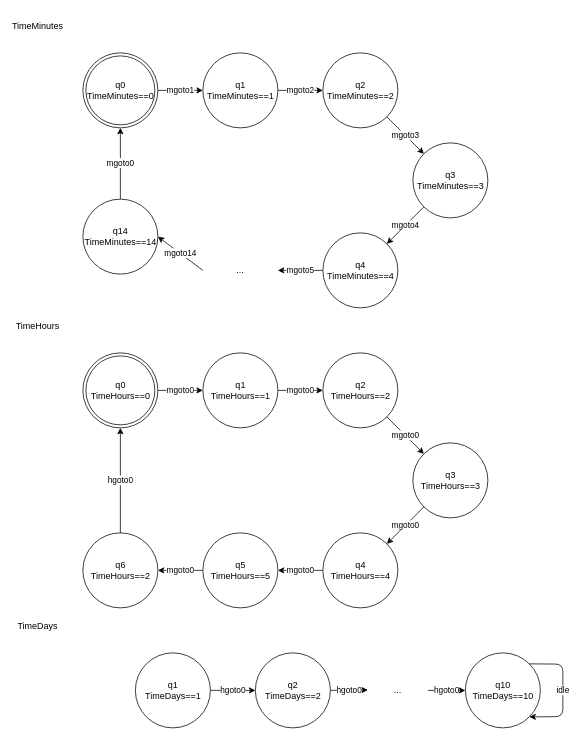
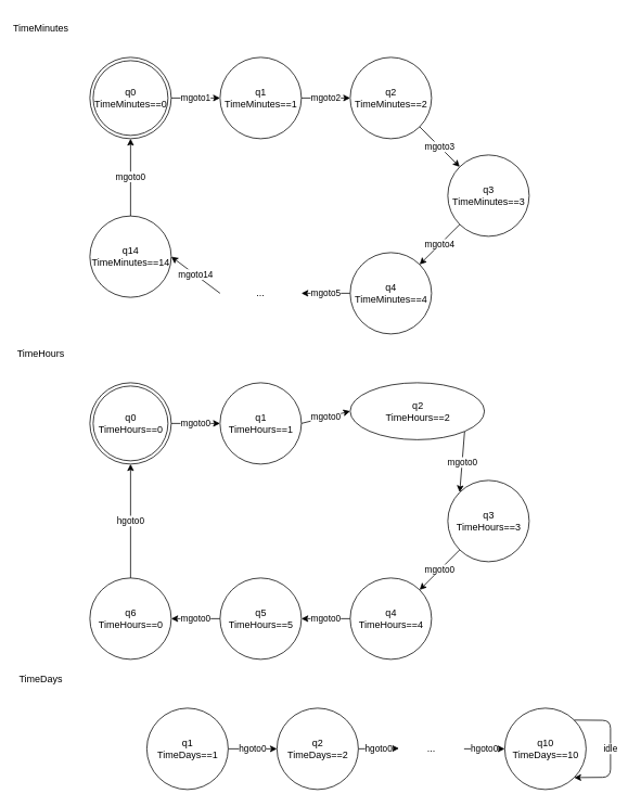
  <mxCell id="0" />
  <mxCell id="1" parent="0" />
  <mxCell id="2" value="TimeMinutes" style="text;html=1;strokeColor=none;fillColor=none;align=center;verticalAlign=middle;whiteSpace=wrap;rounded=0;" parent="1" vertex="1"><mxGeometry x="20" y="20" width="60" height="30" as="geometry" /></mxCell>
  <mxCell id="3" value="mgoto1" style="edgeStyle=none;html=1;exitX=1;exitY=0.5;exitDx=0;exitDy=0;entryX=0;entryY=0.5;entryDx=0;entryDy=0;" edge="1" parent="1" source="4" target="6"><mxGeometry relative="1" as="geometry" /></mxCell>
  <mxCell id="4" value="q0&lt;br&gt;TimeMinutes==0" style="ellipse;shape=doubleEllipse;html=1;dashed=0;whitespace=wrap;aspect=fixed;" parent="1" vertex="1"><mxGeometry x="110" y="70" width="100" height="100" as="geometry" /></mxCell>
  <mxCell id="5" value="mgoto2" style="edgeStyle=none;html=1;exitX=1;exitY=0.5;exitDx=0;exitDy=0;entryX=0;entryY=0.5;entryDx=0;entryDy=0;" edge="1" parent="1" source="6" target="8"><mxGeometry relative="1" as="geometry" /></mxCell>
  <mxCell id="6" value="q1&lt;br&gt;TimeMinutes==1" style="shape=ellipse;html=1;dashed=0;whitespace=wrap;aspect=fixed;perimeter=ellipsePerimeter;" parent="1" vertex="1"><mxGeometry x="270" y="70" width="100" height="100" as="geometry" /></mxCell>
  <mxCell id="7" value="mgoto3" style="edgeStyle=none;html=1;exitX=1;exitY=1;exitDx=0;exitDy=0;entryX=0;entryY=0;entryDx=0;entryDy=0;" edge="1" parent="1" source="8" target="10"><mxGeometry relative="1" as="geometry" /></mxCell>
  <mxCell id="8" value="q2&lt;br&gt;TimeMinutes==2" style="shape=ellipse;html=1;dashed=0;whitespace=wrap;aspect=fixed;perimeter=ellipsePerimeter;" vertex="1" parent="1"><mxGeometry x="430" y="70" width="100" height="100" as="geometry" /></mxCell>
  <mxCell id="9" value="mgoto4" style="edgeStyle=none;html=1;exitX=0;exitY=1;exitDx=0;exitDy=0;entryX=1;entryY=0;entryDx=0;entryDy=0;" edge="1" parent="1" source="10" target="15"><mxGeometry relative="1" as="geometry"><mxPoint x="510" y="340" as="targetPoint" /></mxGeometry></mxCell>
  <mxCell id="10" value="q3&lt;br&gt;TimeMinutes==3" style="shape=ellipse;html=1;dashed=0;whitespace=wrap;aspect=fixed;perimeter=ellipsePerimeter;" vertex="1" parent="1"><mxGeometry x="550" y="190" width="100" height="100" as="geometry" /></mxCell>
  <mxCell id="11" value="mgoto14" style="edgeStyle=none;html=1;entryX=1;entryY=0.5;entryDx=0;entryDy=0;" edge="1" parent="1" target="13"><mxGeometry relative="1" as="geometry"><mxPoint x="280" y="360" as="targetPoint" /><mxPoint x="270" y="360" as="sourcePoint" /></mxGeometry></mxCell>
  <mxCell id="12" value="mgoto0" style="edgeStyle=none;html=1;exitX=0.5;exitY=0;exitDx=0;exitDy=0;entryX=0.5;entryY=1;entryDx=0;entryDy=0;" edge="1" parent="1" source="13" target="4"><mxGeometry relative="1" as="geometry" /></mxCell>
  <mxCell id="13" value="q14&lt;br&gt;TimeMinutes==14" style="shape=ellipse;html=1;dashed=0;whitespace=wrap;aspect=fixed;perimeter=ellipsePerimeter;" vertex="1" parent="1"><mxGeometry x="110" y="265" width="100" height="100" as="geometry" /></mxCell>
  <mxCell id="14" value="mgoto5" style="edgeStyle=none;html=1;exitX=0;exitY=0.5;exitDx=0;exitDy=0;" edge="1" parent="1" source="15"><mxGeometry relative="1" as="geometry"><mxPoint x="370" y="360" as="targetPoint" /></mxGeometry></mxCell>
  <mxCell id="15" value="q4&lt;br&gt;TimeMinutes==4" style="shape=ellipse;html=1;dashed=0;whitespace=wrap;aspect=fixed;perimeter=ellipsePerimeter;" vertex="1" parent="1"><mxGeometry x="430" y="310" width="100" height="100" as="geometry" /></mxCell>
  <mxCell id="16" value="..." style="text;html=1;strokeColor=none;fillColor=none;align=center;verticalAlign=middle;whiteSpace=wrap;rounded=0;" vertex="1" parent="1"><mxGeometry x="290" y="345" width="60" height="30" as="geometry" /></mxCell>
  <mxCell id="17" value="TimeHours" style="text;html=1;strokeColor=none;fillColor=none;align=center;verticalAlign=middle;whiteSpace=wrap;rounded=0;" vertex="1" parent="1"><mxGeometry x="20" y="420" width="60" height="30" as="geometry" /></mxCell>
  <mxCell id="18" value="mgoto0" style="edgeStyle=none;html=1;exitX=1;exitY=0.5;exitDx=0;exitDy=0;entryX=0;entryY=0.5;entryDx=0;entryDy=0;" edge="1" parent="1" source="19" target="21"><mxGeometry relative="1" as="geometry" /></mxCell>
  <mxCell id="19" value="q0&lt;br&gt;TimeHours==0" style="ellipse;shape=doubleEllipse;html=1;dashed=0;whitespace=wrap;aspect=fixed;" vertex="1" parent="1"><mxGeometry x="110" y="470" width="100" height="100" as="geometry" /></mxCell>
  <mxCell id="20" value="mgoto0" style="edgeStyle=none;html=1;exitX=1;exitY=0.5;exitDx=0;exitDy=0;entryX=0;entryY=0.5;entryDx=0;entryDy=0;" edge="1" parent="1" source="21" target="23"><mxGeometry relative="1" as="geometry" /></mxCell>
  <mxCell id="21" value="q1&lt;br&gt;TimeHours==1" style="shape=ellipse;html=1;dashed=0;whitespace=wrap;aspect=fixed;perimeter=ellipsePerimeter;" vertex="1" parent="1"><mxGeometry x="270" y="470" width="100" height="100" as="geometry" /></mxCell>
  <mxCell id="22" value="mgoto0" style="edgeStyle=none;html=1;exitX=1;exitY=1;exitDx=0;exitDy=0;entryX=0;entryY=0;entryDx=0;entryDy=0;" edge="1" parent="1" source="23" target="25"><mxGeometry relative="1" as="geometry" /></mxCell>
- <mxCell id="23" value="q2&lt;br&gt;TimeHours==2" style="shape=ellipse;html=1;dashed=0;whitespace=wrap;aspect=fixed;perimeter=ellipsePerimeter;" vertex="1" parent="1"><mxGeometry x="430" y="470" width="100" height="100" as="geometry" /></mxCell>
+ <mxCell id="23" value="q2&lt;br&gt;TimeHours==2" style="shape=ellipse;html=1;dashed=0;whitespace=wrap;aspect=fixed;perimeter=ellipsePerimeter;" vertex="1" parent="1"><mxGeometry x="430" y="470" width="165" height="70" as="geometry" /></mxCell>
  <mxCell id="24" value="mgoto0" style="edgeStyle=none;html=1;exitX=0;exitY=1;exitDx=0;exitDy=0;entryX=1;entryY=0;entryDx=0;entryDy=0;" edge="1" parent="1" source="25" target="30"><mxGeometry relative="1" as="geometry"><mxPoint x="510" y="740" as="targetPoint" /></mxGeometry></mxCell>
  <mxCell id="25" value="q3&lt;br&gt;TimeHours==3" style="shape=ellipse;html=1;dashed=0;whitespace=wrap;aspect=fixed;perimeter=ellipsePerimeter;" vertex="1" parent="1"><mxGeometry x="550" y="590" width="100" height="100" as="geometry" /></mxCell>
  <mxCell id="26" value="mgoto0" style="edgeStyle=none;html=1;entryX=1;entryY=0.5;entryDx=0;entryDy=0;exitX=0;exitY=0.5;exitDx=0;exitDy=0;" edge="1" parent="1" target="28" source="31"><mxGeometry relative="1" as="geometry"><mxPoint x="280" y="760" as="targetPoint" /><mxPoint x="250" y="760" as="sourcePoint" /></mxGeometry></mxCell>
  <mxCell id="27" value="hgoto0" style="edgeStyle=none;html=1;exitX=0.5;exitY=0;exitDx=0;exitDy=0;entryX=0.5;entryY=1;entryDx=0;entryDy=0;" edge="1" parent="1" source="28" target="19"><mxGeometry relative="1" as="geometry" /></mxCell>
- <mxCell id="28" value="q6&lt;br&gt;TimeHours==2" style="shape=ellipse;html=1;dashed=0;whitespace=wrap;aspect=fixed;perimeter=ellipsePerimeter;" vertex="1" parent="1"><mxGeometry x="110" y="710" width="100" height="100" as="geometry" /></mxCell>
+ <mxCell id="28" value="q6&lt;br&gt;TimeHours==0" style="shape=ellipse;html=1;dashed=0;whitespace=wrap;aspect=fixed;perimeter=ellipsePerimeter;" vertex="1" parent="1"><mxGeometry x="110" y="710" width="100" height="100" as="geometry" /></mxCell>
  <mxCell id="29" value="mgoto0" style="edgeStyle=none;html=1;exitX=0;exitY=0.5;exitDx=0;exitDy=0;entryX=1;entryY=0.5;entryDx=0;entryDy=0;" edge="1" parent="1" source="30" target="31"><mxGeometry relative="1" as="geometry"><mxPoint x="380" y="759.5" as="targetPoint" /></mxGeometry></mxCell>
  <mxCell id="30" value="q4&lt;br&gt;TimeHours==4" style="shape=ellipse;html=1;dashed=0;whitespace=wrap;aspect=fixed;perimeter=ellipsePerimeter;" vertex="1" parent="1"><mxGeometry x="430" y="710" width="100" height="100" as="geometry" /></mxCell>
  <mxCell id="31" value="q5&lt;br&gt;TimeHours==5" style="shape=ellipse;html=1;dashed=0;whitespace=wrap;aspect=fixed;perimeter=ellipsePerimeter;" vertex="1" parent="1"><mxGeometry x="270" y="710" width="100" height="100" as="geometry" /></mxCell>
  <mxCell id="32" value="TimeDays" style="text;html=1;strokeColor=none;fillColor=none;align=center;verticalAlign=middle;whiteSpace=wrap;rounded=0;" vertex="1" parent="1"><mxGeometry x="20" y="820" width="60" height="30" as="geometry" /></mxCell>
  <mxCell id="33" value="hgoto0" style="edgeStyle=none;html=1;exitX=1;exitY=0.5;exitDx=0;exitDy=0;entryX=0;entryY=0.5;entryDx=0;entryDy=0;" edge="1" parent="1" source="34" target="36"><mxGeometry relative="1" as="geometry" /></mxCell>
  <mxCell id="34" value="q1&lt;br&gt;TimeDays==1" style="shape=ellipse;html=1;dashed=0;whitespace=wrap;aspect=fixed;perimeter=ellipsePerimeter;" vertex="1" parent="1"><mxGeometry x="180" y="870" width="100" height="100" as="geometry" /></mxCell>
  <mxCell id="35" value="hgoto0" style="edgeStyle=none;html=1;exitX=1;exitY=0.5;exitDx=0;exitDy=0;" edge="1" parent="1" source="36"><mxGeometry relative="1" as="geometry"><mxPoint x="490" y="919.5" as="targetPoint" /></mxGeometry></mxCell>
  <mxCell id="36" value="q2&lt;br&gt;TimeDays==2" style="shape=ellipse;html=1;dashed=0;whitespace=wrap;aspect=fixed;perimeter=ellipsePerimeter;" vertex="1" parent="1"><mxGeometry x="340" y="870" width="100" height="100" as="geometry" /></mxCell>
  <mxCell id="37" value="..." style="text;html=1;strokeColor=none;fillColor=none;align=center;verticalAlign=middle;whiteSpace=wrap;rounded=0;" vertex="1" parent="1"><mxGeometry x="500" y="905" width="60" height="30" as="geometry" /></mxCell>
  <mxCell id="38" value="q10&lt;br&gt;TimeDays==10" style="shape=ellipse;html=1;dashed=0;whitespace=wrap;aspect=fixed;perimeter=ellipsePerimeter;" vertex="1" parent="1"><mxGeometry x="620" y="870" width="100" height="100" as="geometry" /></mxCell>
  <mxCell id="39" value="hgoto0" style="edgeStyle=none;html=1;entryX=0;entryY=0.5;entryDx=0;entryDy=0;" edge="1" parent="1" target="38"><mxGeometry relative="1" as="geometry"><mxPoint x="500" y="929.5" as="targetPoint" /><mxPoint x="570" y="920" as="sourcePoint" /></mxGeometry></mxCell>
  <mxCell id="40" value="idle" style="edgeStyle=none;html=1;exitX=1;exitY=0;exitDx=0;exitDy=0;entryX=1;entryY=1;entryDx=0;entryDy=0;" edge="1" parent="1" source="38" target="38"><mxGeometry relative="1" as="geometry"><Array as="points"><mxPoint x="750" y="885" /><mxPoint x="750" y="920" /><mxPoint x="750" y="955" /></Array></mxGeometry></mxCell>
